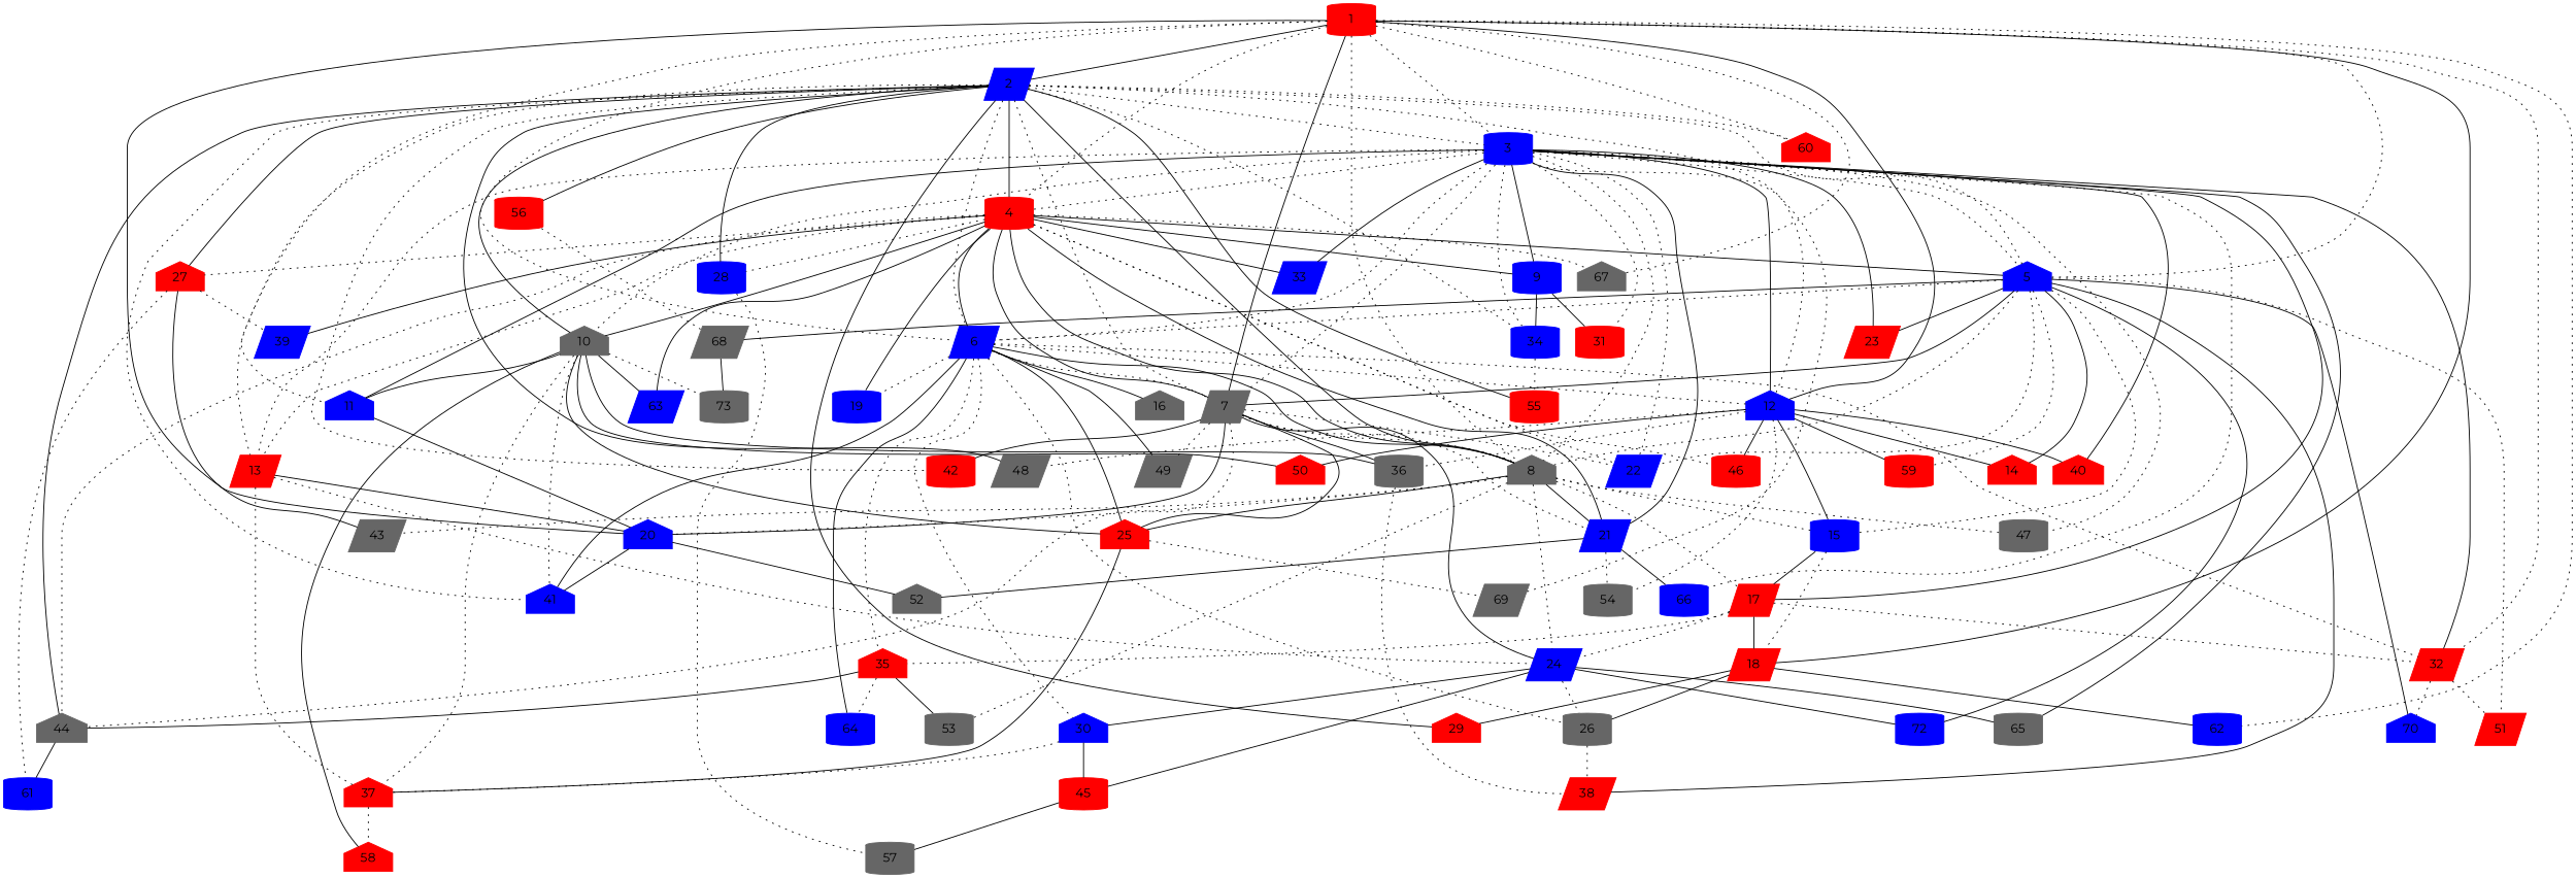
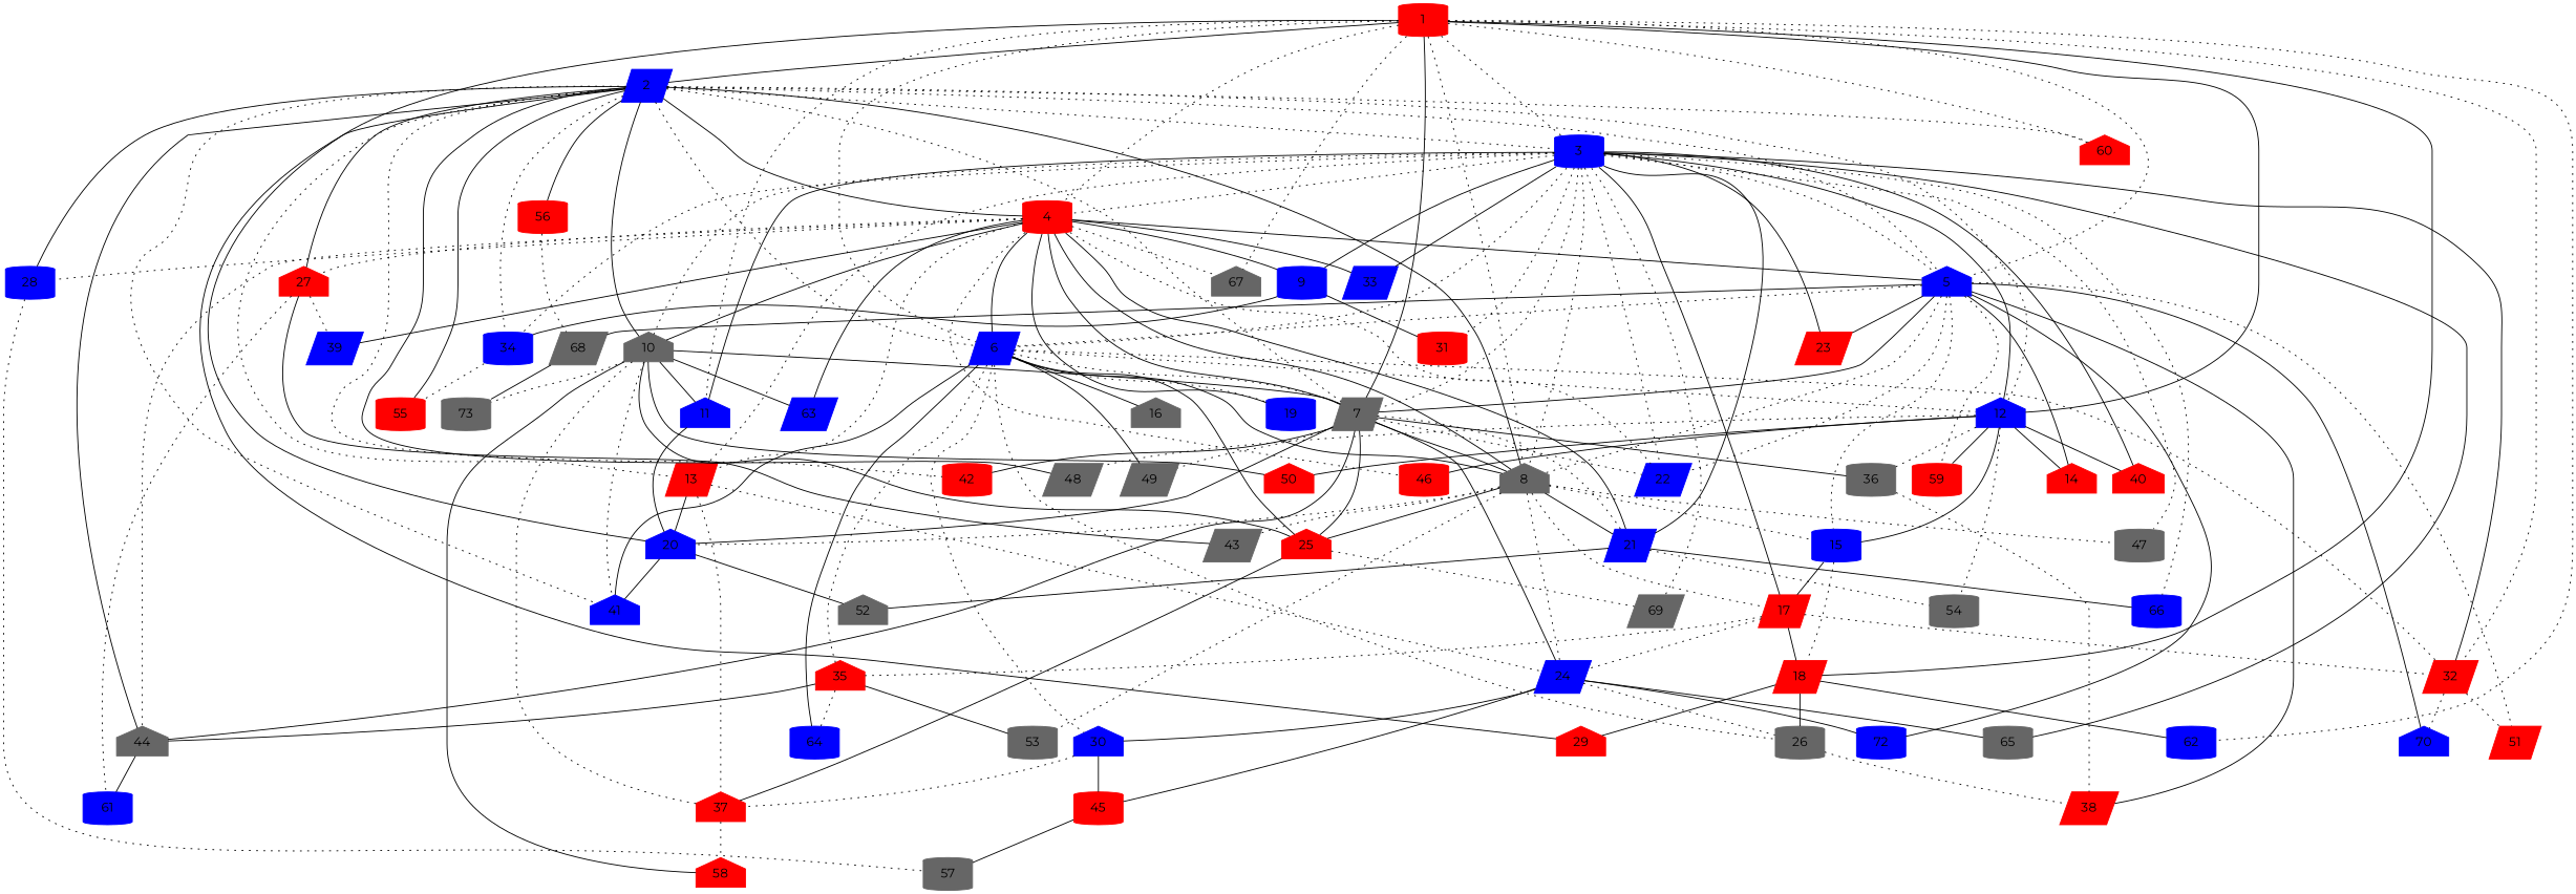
  graph {
    fontname=Montserrat
    node [color=blue fontname=Montserrat shape=cylinder style=filled]
    edge [fontname=Montserrat style=solid weight=1.0]
    2 [shape=parallelogram]
    1 [color=red]
    3
    4 [color=red]
    5 [shape=house]
    6 [shape=parallelogram]
    7 [color=gray40 shape=parallelogram]
    8 [color=gray40 shape=house]
    11 [shape=house]
    12 [shape=house]
    18 [color=red shape=parallelogram]
    20 [shape=house]
    32 [color=red shape=parallelogram]
    60 [color=red shape=house]
    62
    67 [color=gray40 shape=house]
    10 [color=gray40 shape=house]
    13 [color=red shape=parallelogram]
    27 [color=red shape=house]
    28
    29 [color=red shape=house]
    34
    41 [shape=house]
    42 [color=red]
    44 [color=gray40 shape=house]
    48 [color=gray40 shape=parallelogram]
    55 [color=red]
    56 [color=red]
    9
    17 [color=red shape=parallelogram]
    21 [shape=parallelogram]
    22 [shape=parallelogram]
    23 [color=red shape=parallelogram]
    31 [color=red]
    33 [shape=parallelogram]
    40 [color=red shape=house]
    47 [color=gray40]
    65 [color=gray40]
    66
    69 [color=gray40 shape=parallelogram]
    19
    39 [shape=parallelogram]
    46 [color=red]
    63 [shape=parallelogram]
    14 [color=red shape=house]
    15
    38 [color=red shape=parallelogram]
    51 [color=red shape=parallelogram]
    59 [color=red]
    68 [color=gray40 shape=parallelogram]
    70 [shape=house]
    72
    16 [color=gray40 shape=house]
    25 [color=red shape=house]
    26 [color=gray40]
    30 [shape=house]
    35 [color=red shape=house]
    49 [color=gray40 shape=parallelogram]
    64
    24 [shape=parallelogram]
    36 [color=gray40]
    43 [color=gray40 shape=parallelogram]
    53 [color=gray40]
    50 [color=red shape=house]
    54 [color=gray40]
    52 [color=gray40 shape=house]
    37 [color=red shape=house]
    58 [color=red shape=house]
    73 [color=gray40]
    61
    57 [color=gray40]
    45 [color=red]
    2 -- 3 [style=dotted weight=2.0]
    2 -- 4 [weight=2.0]
    2 -- 5 [style=dotted]
    2 -- 6 [style=dotted]
    2 -- 7 [style=dotted]
    2 -- 8
    2 -- 12 [style=dotted]
    2 -- 60 [style=dotted]
    2 -- 10
    2 -- 13 [style=dotted]
    2 -- 27
    2 -- 28
    2 -- 29
    2 -- 34 [style=dotted]
    2 -- 41 [style=dotted]
    2 -- 42 [style=dotted]
    2 -- 44
    2 -- 48
    2 -- 55
    2 -- 56
    1 -- 2 [weight=2.0]
    1 -- 3 [style=dotted weight=4.0]
    1 -- 4 [style=dotted weight=2.0]
    1 -- 5 [style=dotted weight=2.0]
    1 -- 6 [style=dotted weight=2.0]
    1 -- 7 [weight=3.0]
    1 -- 8 [style=dotted weight=2.0]
    1 -- 11 [style=dotted]
    1 -- 12
    1 -- 18
    1 -- 20 [weight=2.0]
    1 -- 32 [style=dotted]
    1 -- 60 [style=dotted]
    1 -- 62 [style=dotted]
    1 -- 67 [style=dotted]
    3 -- 4 [style=dotted weight=2.0]
    3 -- 5 [style=dotted weight=3.0]
    3 -- 6 [style=dotted weight=2.0]
    3 -- 7 [style=dotted weight=2.0]
    3 -- 8 [style=dotted weight=3.0]
    3 -- 11
    3 -- 12
    3 -- 32
    3 -- 10 [style=dotted]
    3 -- 13 [style=dotted]
    3 -- 34 [style=dotted weight=2.0]
    3 -- 9
    3 -- 17
    3 -- 21
    3 -- 22 [style=dotted]
    3 -- 23
    3 -- 31 [style=dotted]
    3 -- 33 [weight=2.0]
    3 -- 40
    3 -- 47 [style=dotted]
    3 -- 65
    3 -- 66 [style=dotted]
    3 -- 69 [style=dotted]
    4 -- 5
    4 -- 6
    4 -- 7 [weight=2.0]
    4 -- 8
    4 -- 67 [style=dotted]
    4 -- 10
    4 -- 13 [style=dotted]
    4 -- 27 [style=dotted]
    4 -- 28 [style=dotted]
    4 -- 44 [style=dotted]
    4 -- 9
    4 -- 21
    4 -- 22 [style=dotted]
    4 -- 33
    4 -- 19
    4 -- 39
    4 -- 46 [style=dotted]
    4 -- 63
    5 -- 6 [style=dotted weight=2.0]
    5 -- 7
    5 -- 8 [style=dotted]
    5 -- 22 [style=dotted]
    5 -- 23
    5 -- 14
    5 -- 15 [style=dotted]
    5 -- 38
    5 -- 51 [style=dotted]
    5 -- 59 [style=dotted]
    5 -- 68
    5 -- 70
    5 -- 72
    6 -- 7 [style=dotted]
    6 -- 8
    6 -- 12 [style=dotted]
    6 -- 32 [style=dotted]
    6 -- 41
    6 -- 19 [style=dotted]
    6 -- 16
    6 -- 25
    6 -- 26 [style=dotted]
    6 -- 30 [style=dotted]
    6 -- 35 [style=dotted]
    6 -- 49
    6 -- 64
-   7 -- 8 [style=dotted]
+   7 -- 8
    7 -- 20
    7 -- 42
-   7 -- 44 [style=dotted]
+   7 -- 44
    7 -- 21 [style=dotted]
    7 -- 22 [style=dotted]
    7 -- 25
    7 -- 49 [style=dotted]
    7 -- 24
    7 -- 36
    8 -- 20 [style=dotted]
    8 -- 17 [style=dotted]
    8 -- 21 [weight=2.0]
    8 -- 47 [style=dotted]
    8 -- 15 [style=dotted]
    8 -- 25
    8 -- 24 [style=dotted]
    8 -- 43 [style=dotted]
    8 -- 53 [style=dotted]
    11 -- 20
    12 -- 48 [style=dotted]
    12 -- 40
    12 -- 46
    12 -- 14
    12 -- 15
    12 -- 59
    12 -- 36 [style=dotted]
    12 -- 50
    12 -- 54 [style=dotted]
    18 -- 62
    18 -- 29
    18 -- 26 [weight=2.0]
    20 -- 41
    20 -- 52
    32 -- 51 [style=dotted]
    32 -- 70 [style=dotted]
    10 -- 11
    10 -- 41 [style=dotted]
    10 -- 63
    10 -- 25
-   10 -- 36
+   10 -- 7
    10 -- 50
    10 -- 37 [style=dotted]
    10 -- 58
    10 -- 73 [style=dotted]
    13 -- 20
    13 -- 24 [style=dotted]
    13 -- 37 [style=dotted weight=2.0]
    27 -- 39 [style=dotted]
    27 -- 43
    27 -- 61 [style=dotted]
    28 -- 57 [style=dotted]
    34 -- 55 [style=dotted]
    44 -- 61
    56 -- 68 [style=dotted]
    9 -- 34
    9 -- 31
    17 -- 18
    17 -- 32 [style=dotted]
    17 -- 35 [style=dotted]
    17 -- 24 [style=dotted]
    21 -- 66
    21 -- 54 [style=dotted]
    21 -- 52
    15 -- 18 [style=dotted]
    15 -- 17
    68 -- 73
    25 -- 69 [style=dotted]
    25 -- 37
    26 -- 38 [style=dotted]
    30 -- 37 [style=dotted]
    30 -- 45
    35 -- 44
    35 -- 64 [style=dotted]
    35 -- 53
    24 -- 65
    24 -- 72
    24 -- 26 [style=dotted]
    24 -- 30
    24 -- 45
    36 -- 38 [style=dotted]
    37 -- 58 [style=dotted weight=2.0]
    45 -- 57
  }
